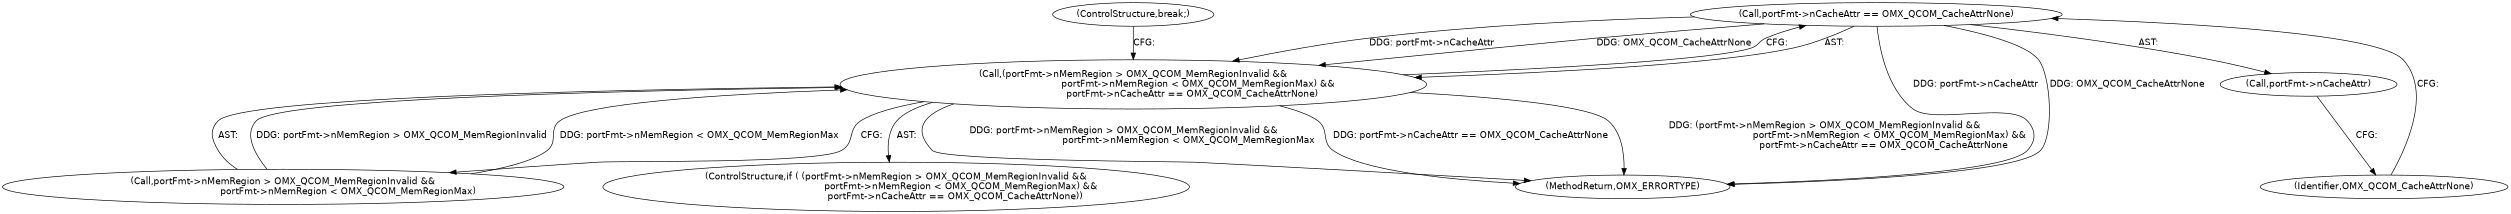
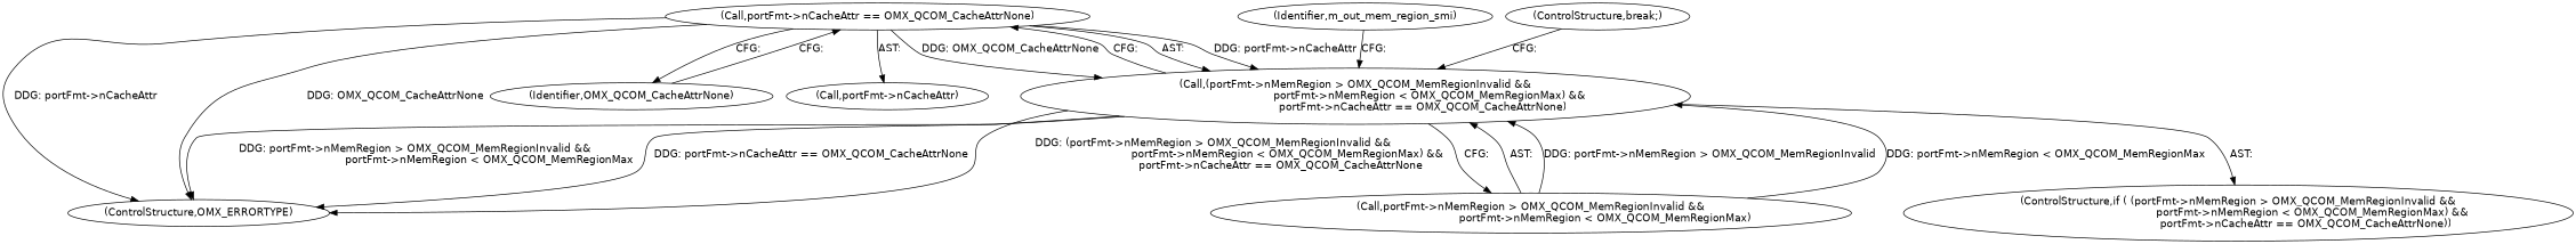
  digraph {
    fontname="DejaVu Sans"
    node [fontname="DejaVu Sans"]
    edge [fontname="DejaVu Sans"]
    n1 [label="(Call,portFmt->nCacheAttr == OMX_QCOM_CacheAttrNone)"]
    n2 [label="(Call,(portFmt->nMemRegion > OMX_QCOM_MemRegionInvalid &&\n                                            portFmt->nMemRegion < OMX_QCOM_MemRegionMax) &&\n                                        portFmt->nCacheAttr == OMX_QCOM_CacheAttrNone)"]
-   n3 [label="(MethodReturn,OMX_ERRORTYPE)"]
+   n3 [label="(ControlStructure,OMX_ERRORTYPE)"]
    n4 [label="(Identifier,OMX_QCOM_CacheAttrNone)"]
    n5 [label="(Call,portFmt->nCacheAttr)"]
    n6 [label="(Call,portFmt->nMemRegion > OMX_QCOM_MemRegionInvalid &&\n                                            portFmt->nMemRegion < OMX_QCOM_MemRegionMax)"]
    n7 [label="(ControlStructure,if ( (portFmt->nMemRegion > OMX_QCOM_MemRegionInvalid &&\n                                            portFmt->nMemRegion < OMX_QCOM_MemRegionMax) &&\n                                        portFmt->nCacheAttr == OMX_QCOM_CacheAttrNone))"]
+   n8 [label="(Identifier,m_out_mem_region_smi)"]
    n9 [label="(ControlStructure,break;)"]
    n1 -> n2 [label="AST: "]
    n1 -> n2 [label="DDG: portFmt->nCacheAttr"]
    n1 -> n2 [label="DDG: OMX_QCOM_CacheAttrNone"]
    n1 -> n3 [label="DDG: portFmt->nCacheAttr"]
    n1 -> n3 [label="DDG: OMX_QCOM_CacheAttrNone"]
-   n5 -> n4 [label="CFG: "]
+   n1 -> n4 [label="CFG: "]
    n1 -> n5 [label="AST: "]
    n2 -> n1 [label="CFG: "]
    n2 -> n3 [label="DDG: portFmt->nCacheAttr == OMX_QCOM_CacheAttrNone"]
    n2 -> n3 [label="DDG: (portFmt->nMemRegion > OMX_QCOM_MemRegionInvalid &&\n                                            portFmt->nMemRegion < OMX_QCOM_MemRegionMax) &&\n                                        portFmt->nCacheAttr == OMX_QCOM_CacheAttrNone"]
    n2 -> n3 [label="DDG: portFmt->nMemRegion > OMX_QCOM_MemRegionInvalid &&\n                                            portFmt->nMemRegion < OMX_QCOM_MemRegionMax"]
    n2 -> n6 [label="CFG: "]
    n2 -> n7 [label="AST: "]
    n4 -> n1 [label="CFG: "]
    n6 -> n2 [label="AST: "]
    n6 -> n2 [label="DDG: portFmt->nMemRegion > OMX_QCOM_MemRegionInvalid"]
    n6 -> n2 [label="DDG: portFmt->nMemRegion < OMX_QCOM_MemRegionMax"]
+   n8 -> n2 [label="CFG: "]
    n9 -> n2 [label="CFG: "]
  }
